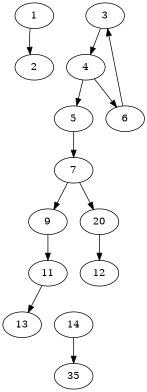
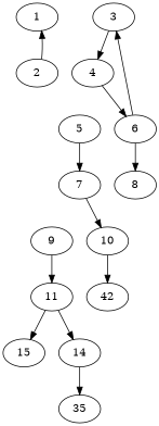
  digraph {
    node [alpha=0.19]
    1 [alpha=0.09 expect_size=29157869616455745536]
    2 [alpha=0.18 expect_size=75053672492433408000]
    3 [alpha=0.04 expect_size=2679367178562229]
    4 [alpha=0.13 expect_size=13600339036121896]
    5 [expect_size=4418540408728977408]
    6 [alpha=0.05 expect_size=7924329378085863424]
    7 [alpha=0.05 expect_size=16510151517425106944]
+   8 [alpha=0.08 expect_size=292668891352749047808]
    9 [alpha=0.03 expect_size=4019855747890845]
-   10 [alpha=0.17 expect_size=201622003556944736 label=20]
+   10 [alpha=0.17 expect_size=201622003556944736]
    11 [alpha=0.08 expect_size=3083736513508683]
-   12 [alpha=0.10 expect_size=19447379103694480]
-   13 [alpha=0.15 expect_size=70340348022324461568]
+   12 [alpha=0.10 expect_size=19447379103694480 label=42]
+   13 [alpha=0.15 expect_size=70340348022324461568 label=15]
    14 [alpha=0.01 expect_size=383053658240844672]
    n15 [expect_size=4969012387028499 label=35]
-   1 -> 2
+   2 -> 1
    3 -> 4
-   4 -> 5
    4 -> 6
    5 -> 7
    6 -> 3
-   7 -> 9
+   6 -> 8
    7 -> 10
    9 -> 11
    10 -> 12
    11 -> 13
+   11 -> 14
    14 -> n15
  }
